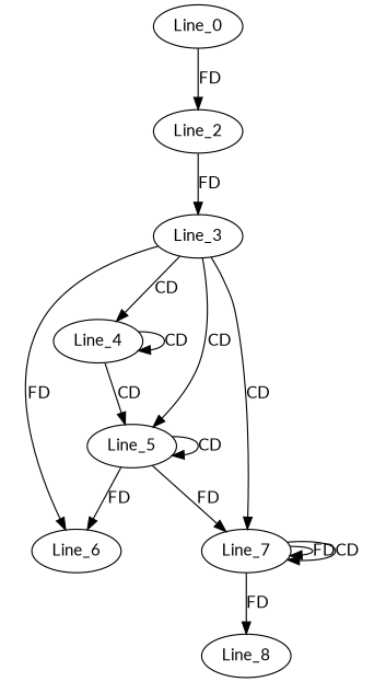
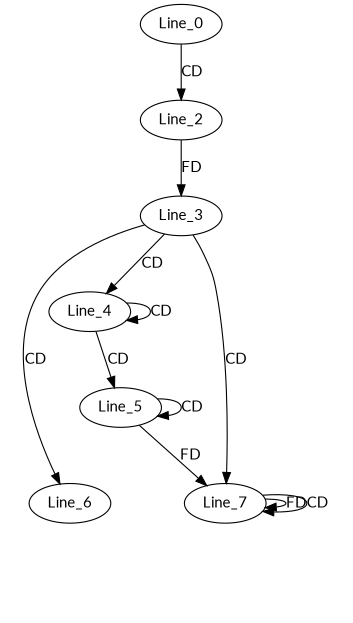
  digraph {
    fontname=Lato
    node [fontname=Lato]
    edge [fontname=Lato]
    Line_0
    Line_2
    Line_3
    Line_4
    Line_5
    Line_6
    Line_7
-   Line_8
-   Line_0 -> Line_2 [label=FD]
+   Line_0 -> Line_2 [label=CD]
    Line_2 -> Line_3 [label=FD]
    Line_3 -> Line_4 [label=CD]
-   Line_3 -> Line_5 [label=CD]
-   Line_3 -> Line_6 [label=FD]
+   Line_3 -> Line_6 [label=CD]
    Line_3 -> Line_7 [label=CD]
    Line_4 -> Line_4 [label=CD]
    Line_4 -> Line_5 [label=CD]
    Line_5 -> Line_5 [label=CD]
-   Line_5 -> Line_6 [label=FD]
    Line_5 -> Line_7 [label=FD]
    Line_7 -> Line_7 [label=FD]
    Line_7 -> Line_7 [label=CD]
-   Line_7 -> Line_8 [label=FD]
  }
